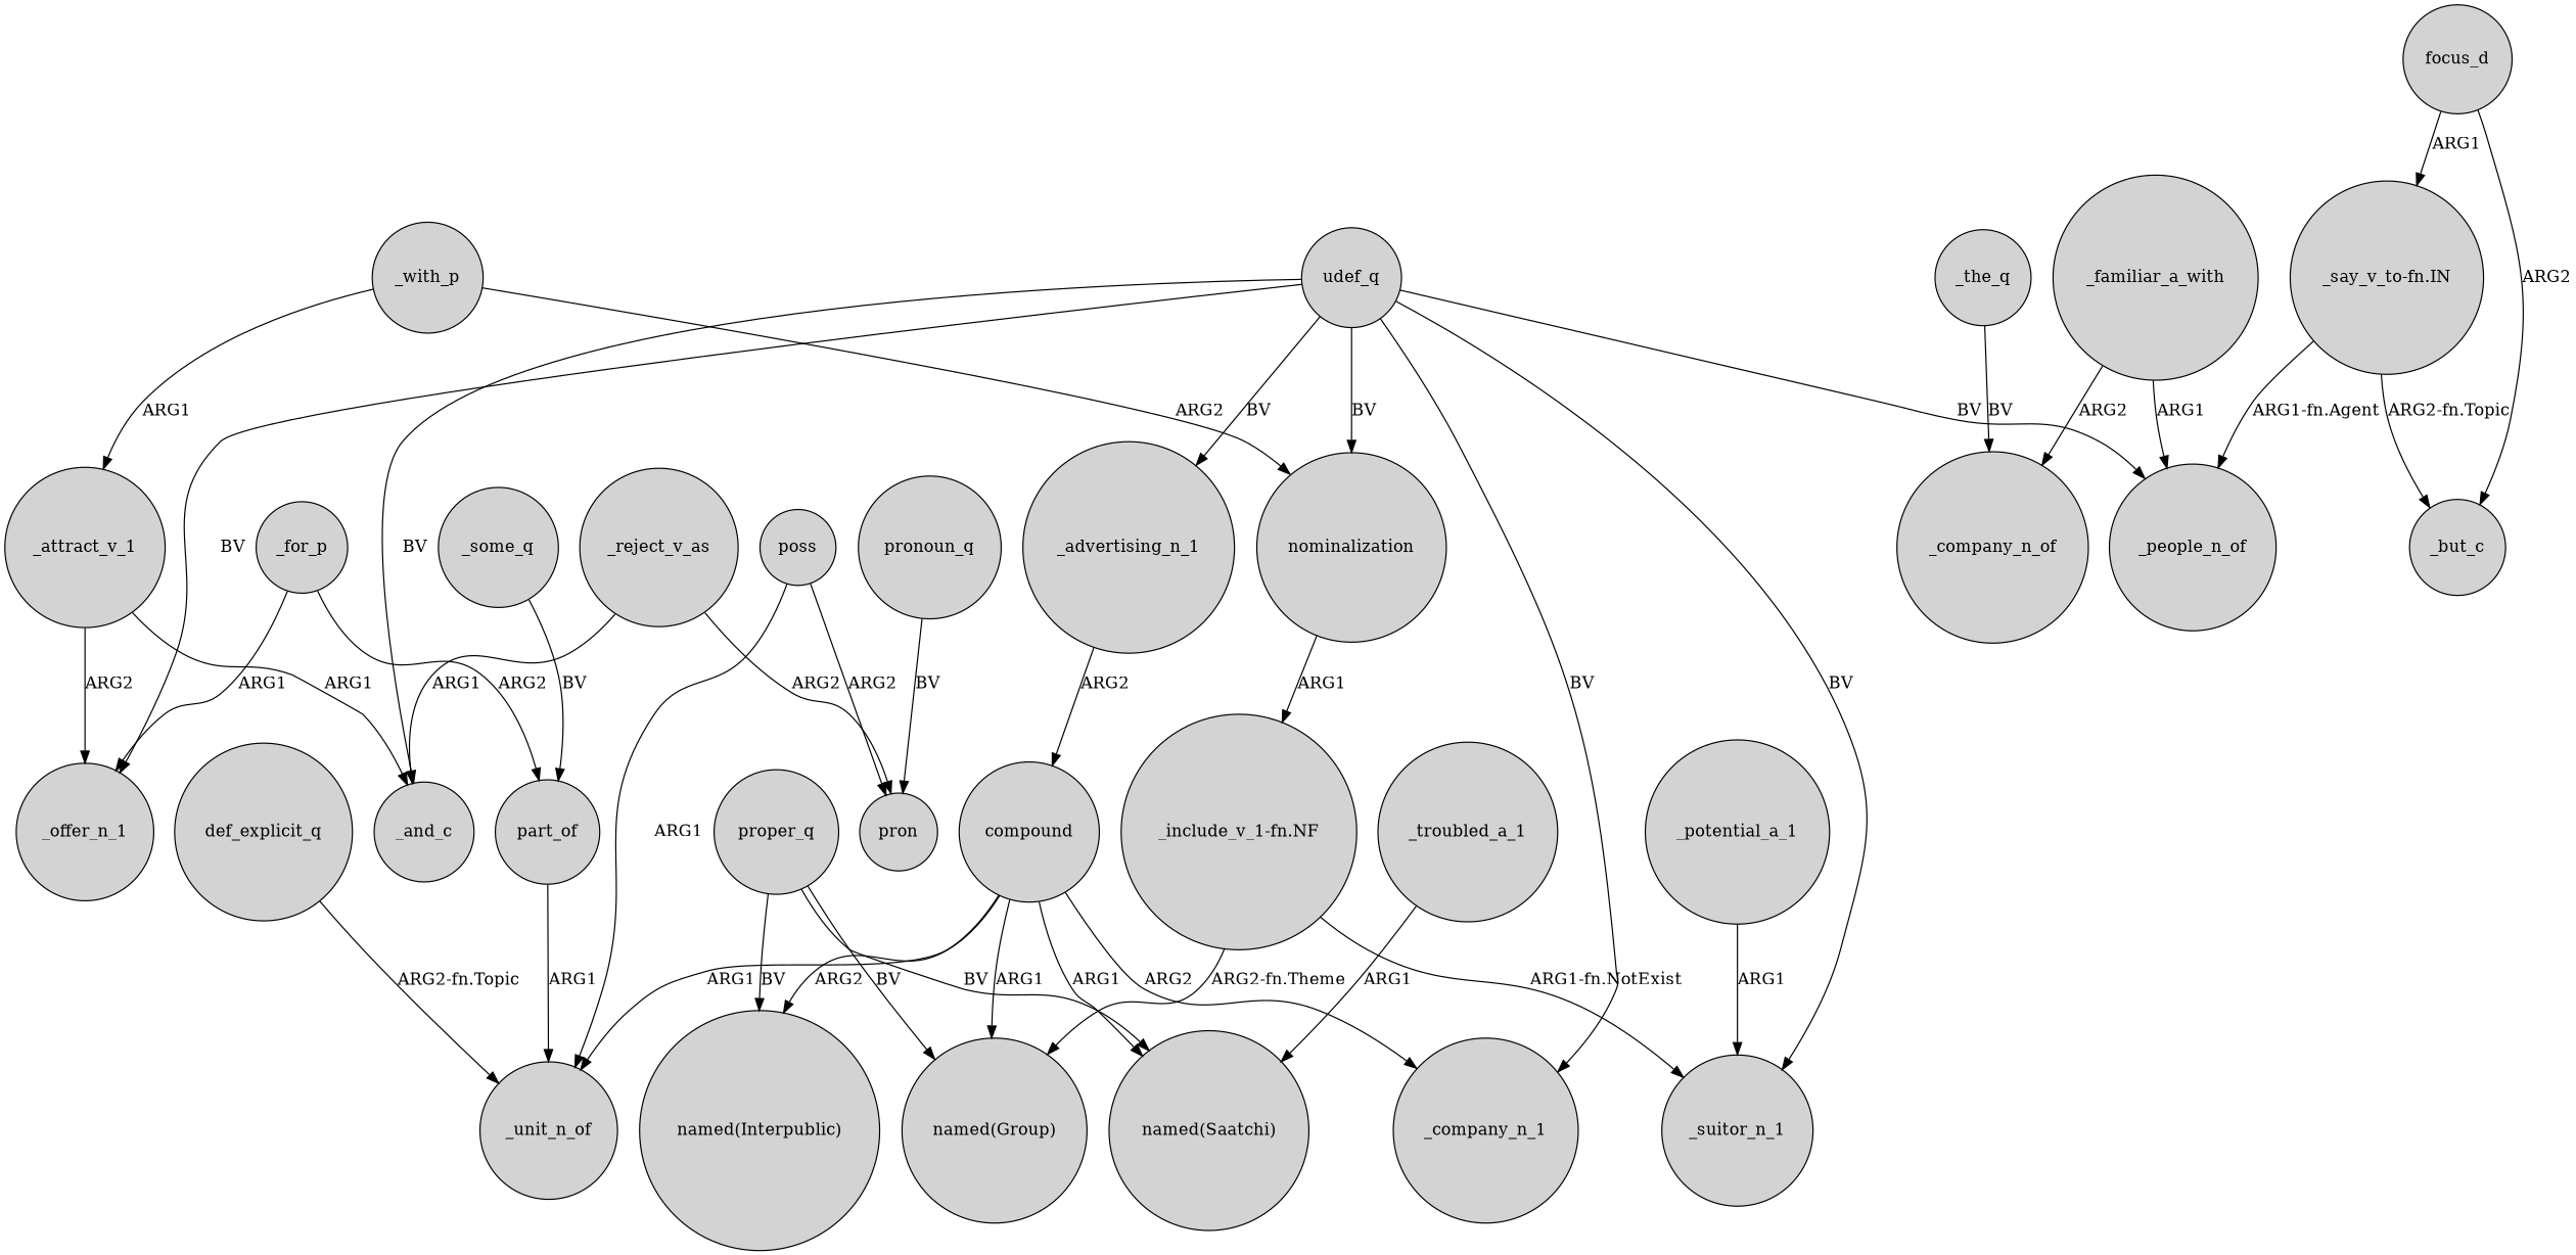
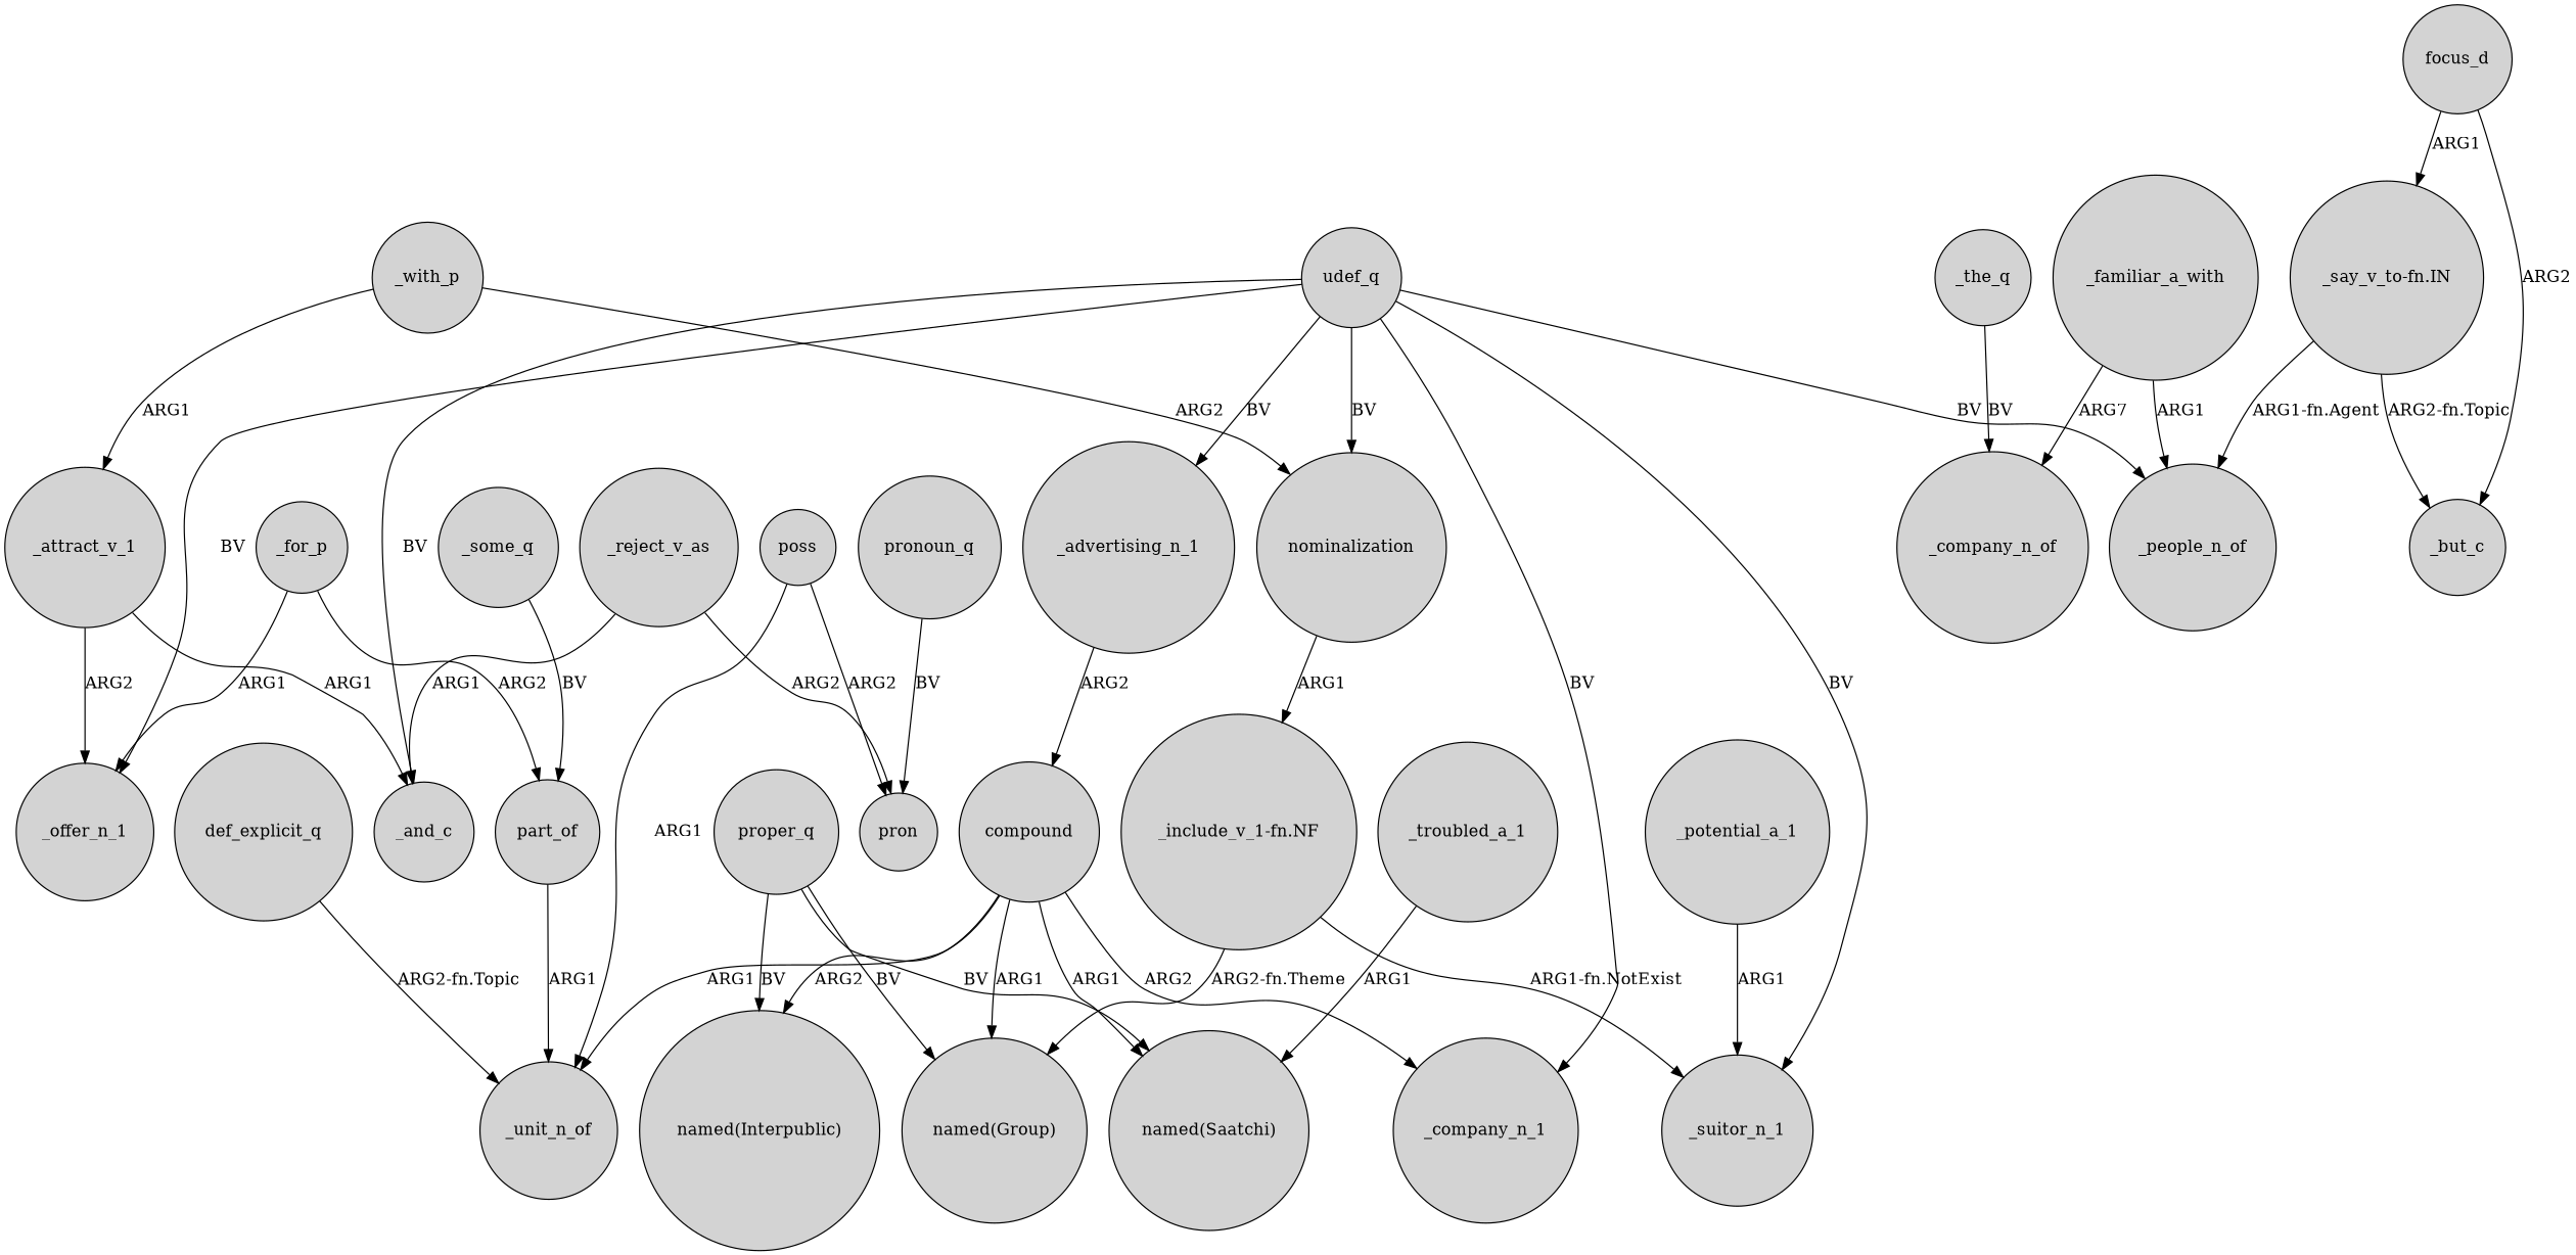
  digraph {
    node [shape=circle style=filled]
    _for_p
    _offer_n_1
    part_of
    _unit_n_of
    proper_q
    "named(Interpublic)"
    "named(Group)"
    "named(Saatchi)"
    _reject_v_as
    pron
    _and_c
    _with_p
    _attract_v_1
    nominalization
    "_include_v_1-fn.NF"
    poss
    _suitor_n_1
    def_explicit_q
    compound
    _company_n_1
    _advertising_n_1
    _familiar_a_with
    _people_n_of
    _company_n_of
    udef_q
    _potential_a_1
    focus_d
    _but_c
    "_say_v_to-fn.IN"
    _the_q
    _some_q
    pronoun_q
    _troubled_a_1
    _for_p -> _offer_n_1 [label=ARG1]
    _for_p -> part_of [label=ARG2]
    part_of -> _unit_n_of [label=ARG1]
    proper_q -> "named(Interpublic)" [label=BV]
    proper_q -> "named(Group)" [label=BV]
    proper_q -> "named(Saatchi)" [label=BV]
    _reject_v_as -> pron [label=ARG2]
    _reject_v_as -> _and_c [label=ARG1]
    _with_p -> _attract_v_1 [label=ARG1]
    _with_p -> nominalization [label=ARG2]
    _attract_v_1 -> _offer_n_1 [label=ARG2]
    _attract_v_1 -> _and_c [label=ARG1]
    nominalization -> "_include_v_1-fn.NF" [label=ARG1]
    "_include_v_1-fn.NF" -> "named(Group)" [label="ARG2-fn.Theme"]
    "_include_v_1-fn.NF" -> _suitor_n_1 [label="ARG1-fn.NotExist"]
    poss -> _unit_n_of [label=ARG1]
    poss -> pron [label=ARG2]
    def_explicit_q -> _unit_n_of [label="ARG2-fn.Topic"]
    compound -> _unit_n_of [label=ARG1]
    compound -> "named(Interpublic)" [label=ARG2]
    compound -> "named(Group)" [label=ARG1]
    compound -> "named(Saatchi)" [label=ARG1]
    compound -> _company_n_1 [label=ARG2]
    _advertising_n_1 -> compound [label=ARG2]
    _familiar_a_with -> _people_n_of [label=ARG1]
-   _familiar_a_with -> _company_n_of [label=ARG2]
+   _familiar_a_with -> _company_n_of [label=ARG7]
    udef_q -> _offer_n_1 [label=BV]
    udef_q -> _and_c [label=BV]
    udef_q -> nominalization [label=BV]
    udef_q -> _suitor_n_1 [label=BV]
    udef_q -> _company_n_1 [label=BV]
    udef_q -> _advertising_n_1 [label=BV]
    udef_q -> _people_n_of [label=BV]
    _potential_a_1 -> _suitor_n_1 [label=ARG1]
    focus_d -> _but_c [label=ARG2]
    focus_d -> "_say_v_to-fn.IN" [label=ARG1]
    "_say_v_to-fn.IN" -> _people_n_of [label="ARG1-fn.Agent"]
    "_say_v_to-fn.IN" -> _but_c [label="ARG2-fn.Topic"]
    _the_q -> _company_n_of [label=BV]
    _some_q -> part_of [label=BV]
    pronoun_q -> pron [label=BV]
    _troubled_a_1 -> "named(Saatchi)" [label=ARG1]
  }
